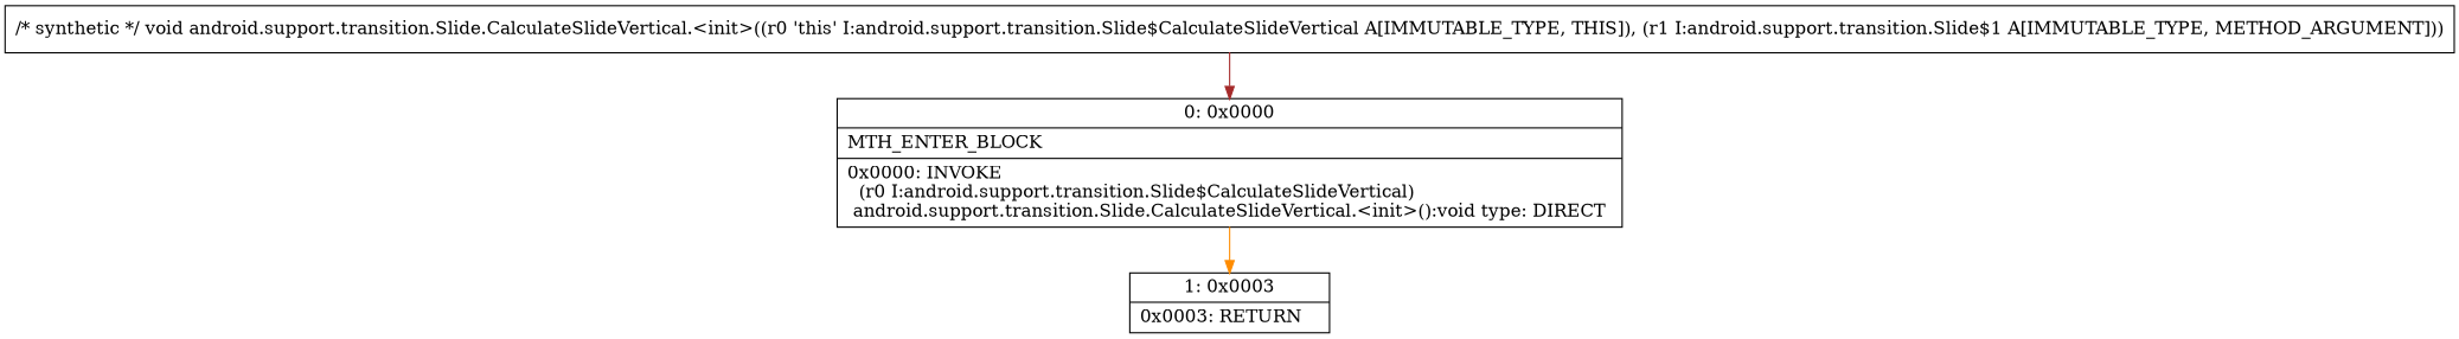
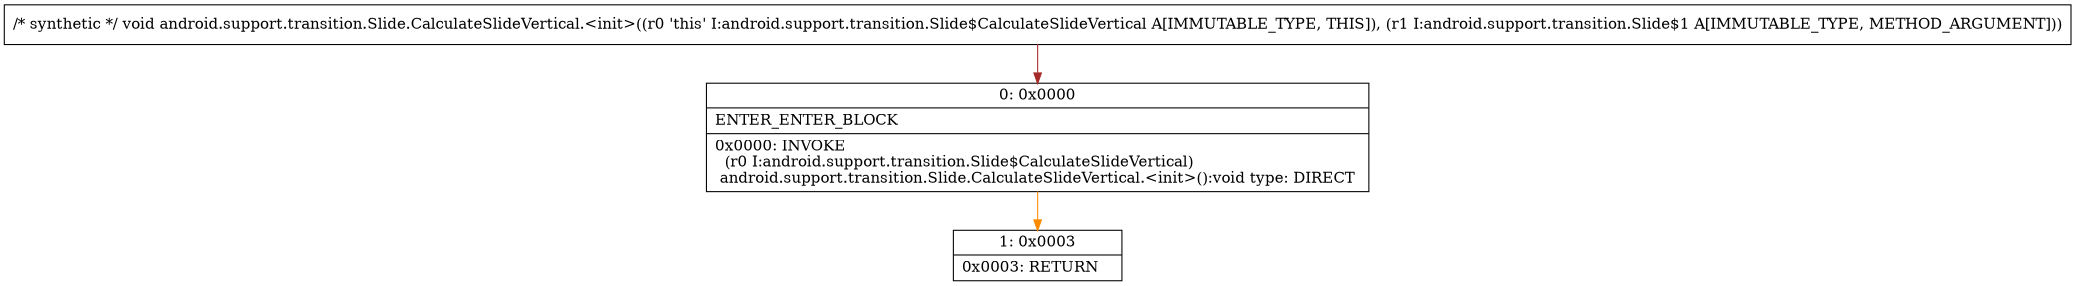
  digraph {
    node [shape=record]
-   n1 [label="{0\:\ 0x0000|MTH_ENTER_BLOCK\l|0x0000: INVOKE  \l  (r0 I:android.support.transition.Slide$CalculateSlideVertical)\l android.support.transition.Slide.CalculateSlideVertical.\<init\>():void type: DIRECT \l}"]
+   n1 [label="{0\:\ 0x0000|ENTER_ENTER_BLOCK\l|0x0000: INVOKE  \l  (r0 I:android.support.transition.Slide$CalculateSlideVertical)\l android.support.transition.Slide.CalculateSlideVertical.\<init\>():void type: DIRECT \l}"]
    n2 [label="{1\:\ 0x0003|0x0003: RETURN   \l}"]
    n3 [label="{\/* synthetic *\/ void android.support.transition.Slide.CalculateSlideVertical.\<init\>((r0 'this' I:android.support.transition.Slide$CalculateSlideVertical A[IMMUTABLE_TYPE, THIS]), (r1 I:android.support.transition.Slide$1 A[IMMUTABLE_TYPE, METHOD_ARGUMENT])) }"]
    n1 -> n2 [color=darkorange]
    n3 -> n1 [color=brown]
  }
